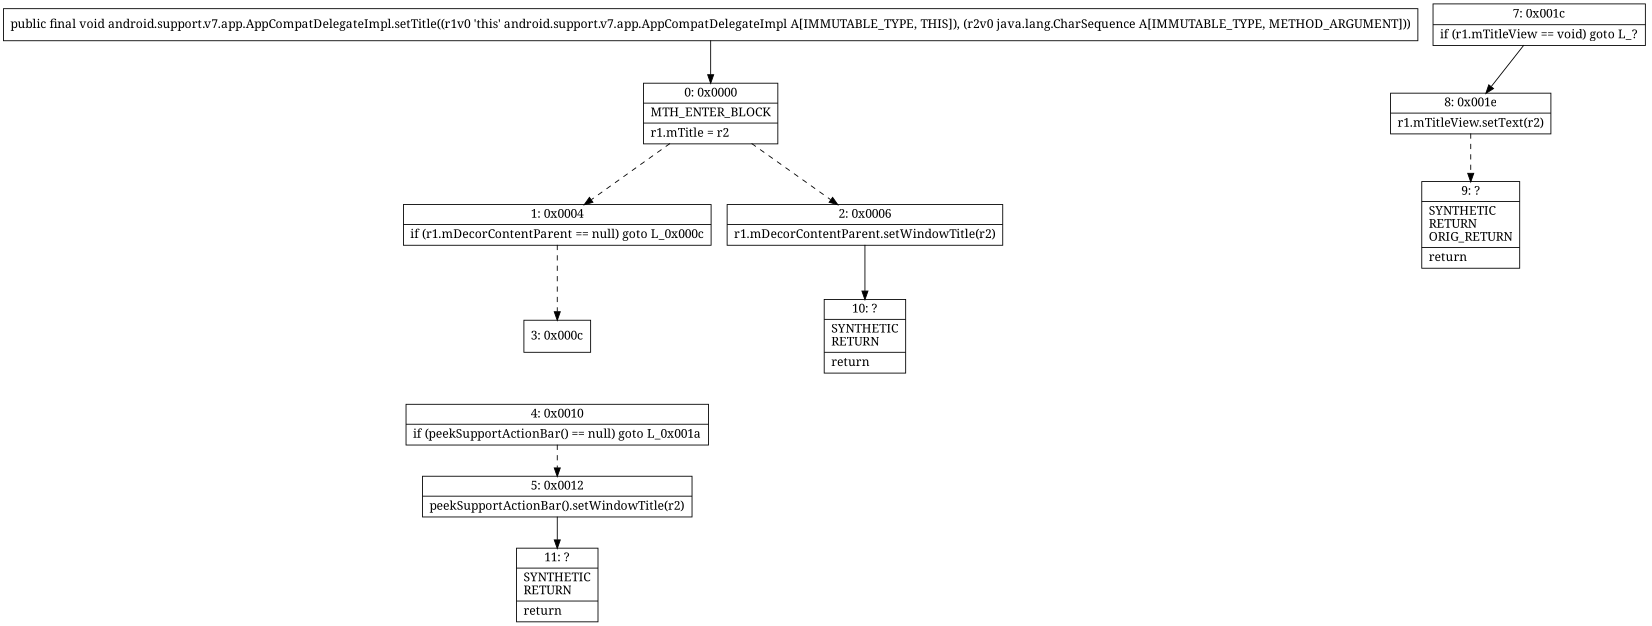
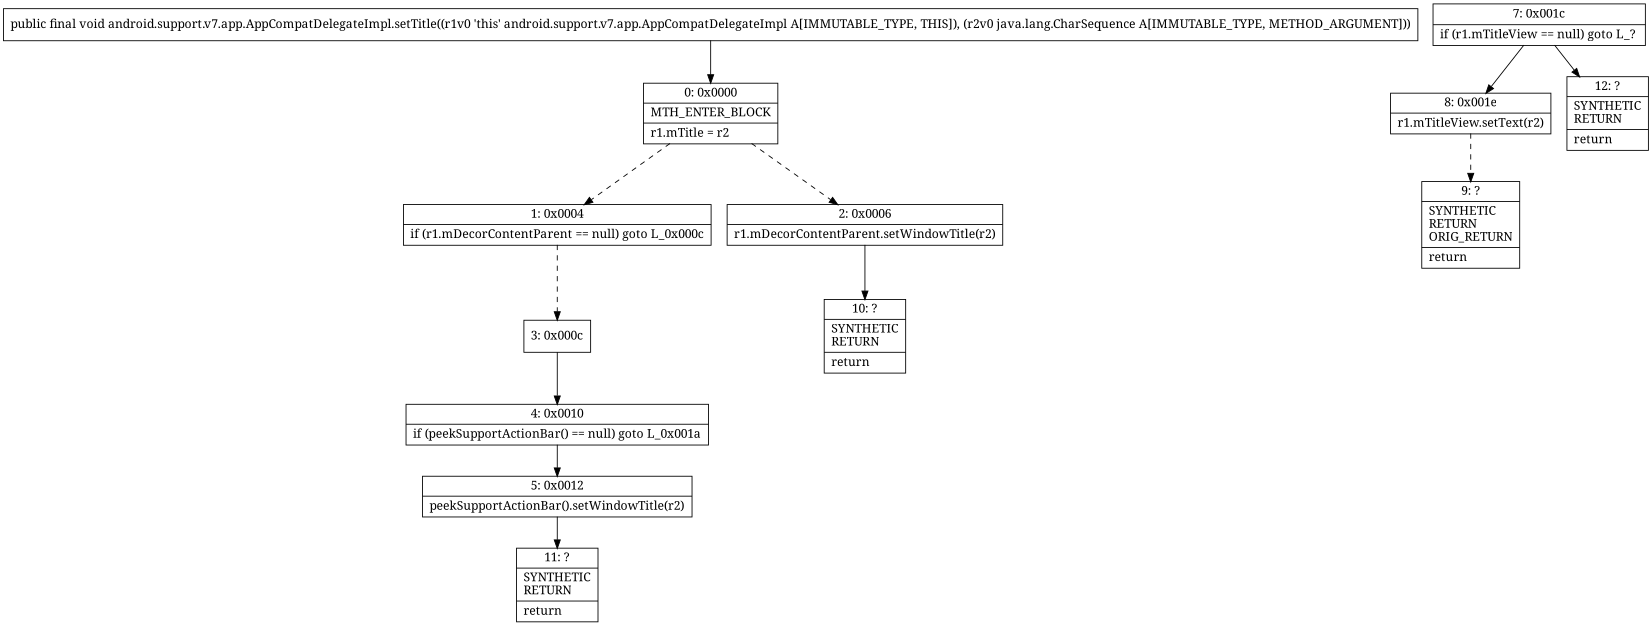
  digraph {
    fontname="Noto Serif"
    node [fontname="Noto Serif" shape=record]
    edge [fontname="Noto Serif"]
    n1 [label="{0\:\ 0x0000|MTH_ENTER_BLOCK\l|r1.mTitle = r2\l}"]
    n2 [label="{1\:\ 0x0004|if (r1.mDecorContentParent == null) goto L_0x000c\l}"]
    n3 [label="{2\:\ 0x0006|r1.mDecorContentParent.setWindowTitle(r2)\l}"]
    n4 [label="{3\:\ 0x000c}"]
    n5 [label="{10\:\ ?|SYNTHETIC\lRETURN\l|return\l}"]
    n6 [label="{4\:\ 0x0010|if (peekSupportActionBar() == null) goto L_0x001a\l}"]
    n7 [label="{5\:\ 0x0012|peekSupportActionBar().setWindowTitle(r2)\l}"]
    n8 [label="{11\:\ ?|SYNTHETIC\lRETURN\l|return\l}"]
-   n9 [label="{7\:\ 0x001c|if (r1.mTitleView == void) goto L_?\l}"]
+   n9 [label="{7\:\ 0x001c|if (r1.mTitleView == null) goto L_?\l}"]
    n10 [label="{8\:\ 0x001e|r1.mTitleView.setText(r2)\l}"]
+   n11 [label="{12\:\ ?|SYNTHETIC\lRETURN\l|return\l}"]
    n12 [label="{9\:\ ?|SYNTHETIC\lRETURN\lORIG_RETURN\l|return\l}"]
    n13 [label="{public final void android.support.v7.app.AppCompatDelegateImpl.setTitle((r1v0 'this' android.support.v7.app.AppCompatDelegateImpl A[IMMUTABLE_TYPE, THIS]), (r2v0 java.lang.CharSequence A[IMMUTABLE_TYPE, METHOD_ARGUMENT])) }"]
    n1 -> n2 [style=dashed]
    n1 -> n3 [style=dashed]
    n2 -> n4 [style=dashed]
    n3 -> n5
-   n6 -> n7 [style=dashed]
+   n4 -> n6
+   n6 -> n7 [style=solid]
    n7 -> n8
    n9 -> n10 [style=solid]
+   n9 -> n11
    n10 -> n12 [style=dashed]
    n13 -> n1
  }
